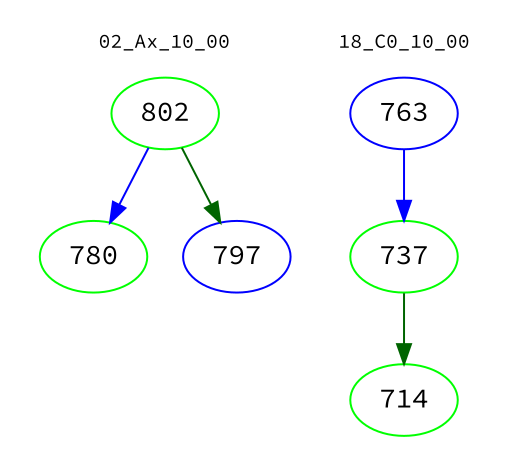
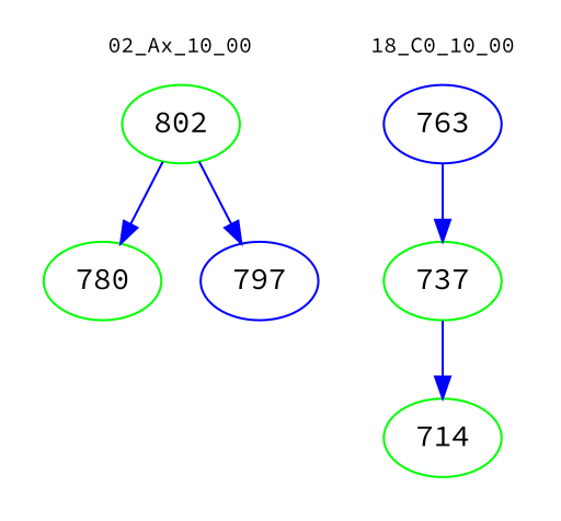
  digraph {
    fontname="Source Code Pro"
    node [color=green fontname="Source Code Pro"]
    edge [color=blue fontname="Source Code Pro"]
    n1 [label=802]
    n2 [label=780]
    n3 [color=blue label=797]
    n4 [label=737]
    n5 [label=714]
    n6 [color=blue label=763]
    subgraph cluster_1 {
      color=white
      fontsize=10
      label="02_Ax_10_00"
      n1
      n2
      n3
    }
    subgraph cluster_2 {
      color=white
      fontsize=10
      label="18_C0_10_00"
      n4
      n5
      n6
    }
    n1 -> n2
-   n1 -> n3 [color=darkgreen]
-   n4 -> n5 [color=darkgreen]
+   n1 -> n3
+   n4 -> n5
    n6 -> n4
  }
